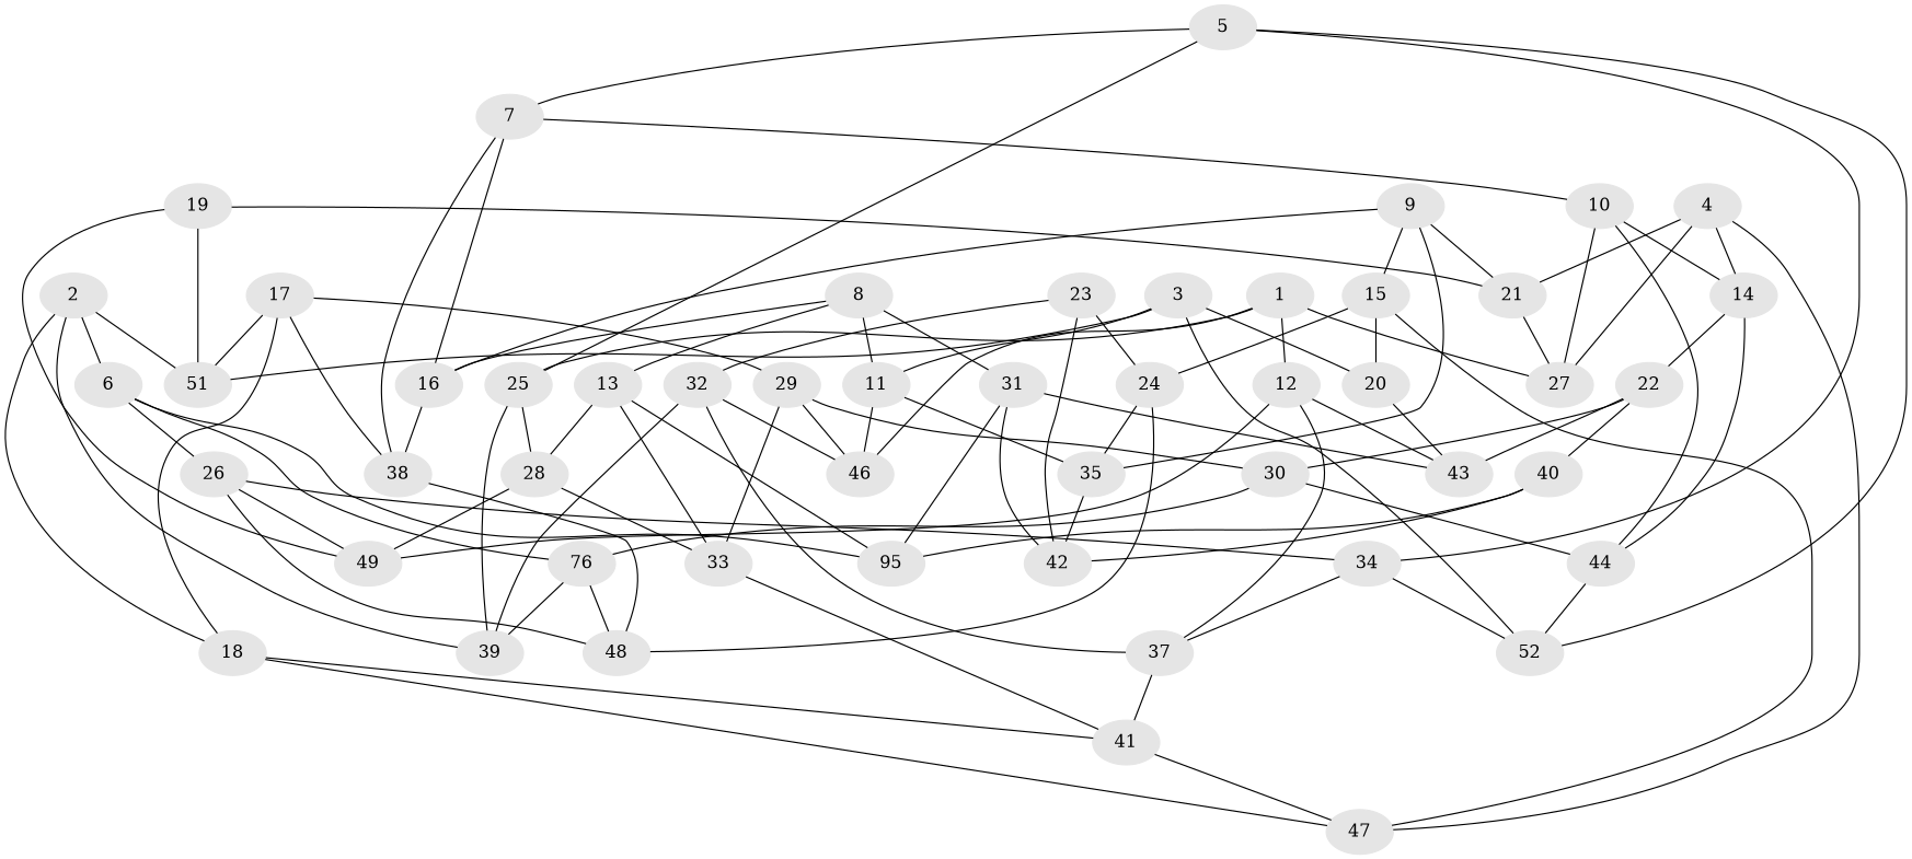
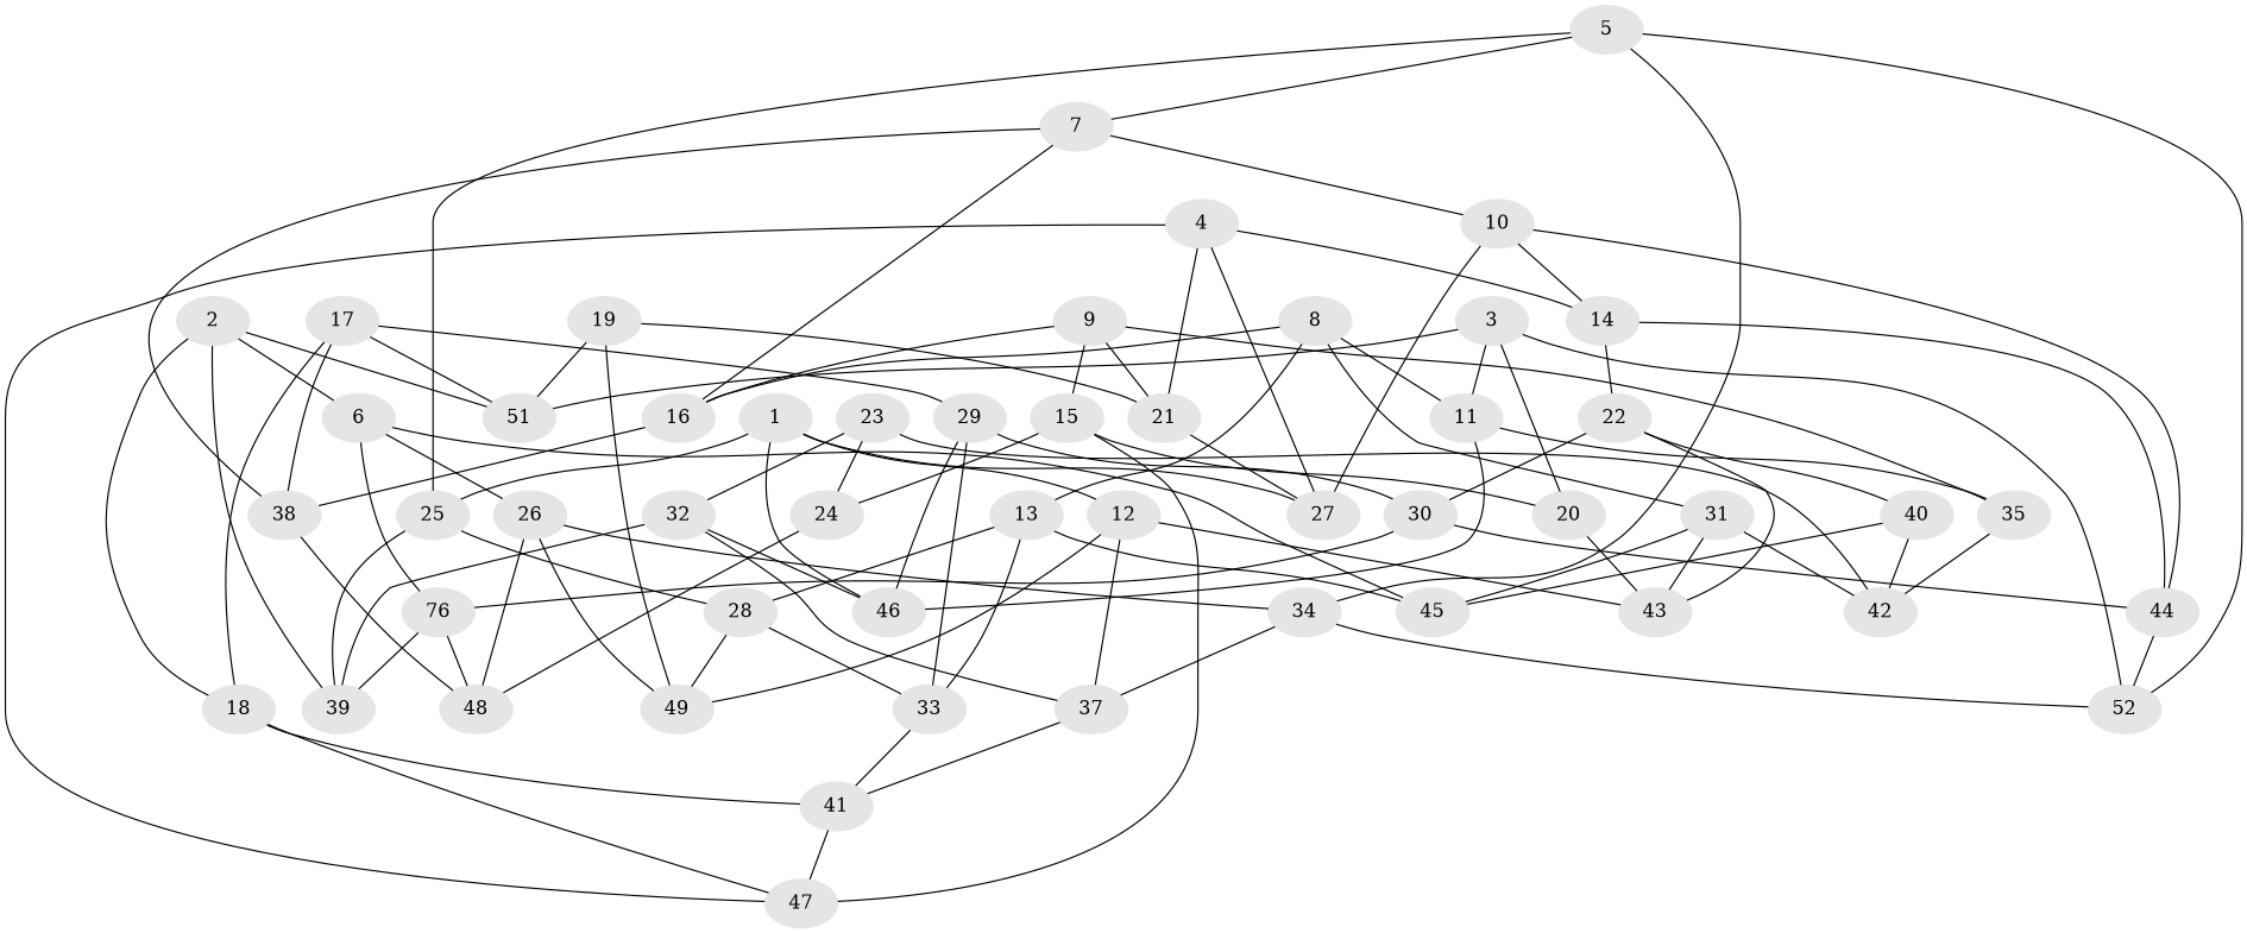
  graph {
    fontname="DejaVu Serif"
    node [color=gray90 fontname="DejaVu Serif" style=filled]
    edge [fontname="DejaVu Serif"]
    1
    12
    25
    27
    46
    37
    43
    49
    39
    28
    2
    6
    18
    51
    26
    n16 [label=76]
-   45 [label=95]
+   45
    47
    41
    3
    11
    20
    n23 [label=52]
    35
    4
    14
    21
    44
    22
    5
    7
    34
    10
    16
    38
    48
    8
    13
    31
    33
    42
    9
    15
    24
    30
    40
    17
    29
    19
    23
    32
    1 -- 12
    1 -- 25
    1 -- 27
    1 -- 46
    12 -- 37
    12 -- 43
    12 -- 49
    25 -- 39
    25 -- 28
    37 -- 41
    28 -- 49
    28 -- 33
    2 -- 39
    2 -- 6
    2 -- 18
    2 -- 51
    6 -- 26
    6 -- n16
    6 -- 45
    18 -- 47
    18 -- 41
    26 -- 49
    26 -- 34
    26 -- 48
    n16 -- 39
    n16 -- 48
    41 -- 47
    3 -- 51
    3 -- 11
    3 -- 20
    3 -- n23
    11 -- 46
    11 -- 35
    20 -- 43
    35 -- 42
    4 -- 27
    4 -- 47
    4 -- 14
    4 -- 21
    14 -- 44
    14 -- 22
    21 -- 27
    44 -- n23
    22 -- 43
    22 -- 30
    22 -- 40
    5 -- 25
    5 -- n23
    5 -- 7
    5 -- 34
    7 -- 10
    7 -- 16
    7 -- 38
    34 -- 37
    34 -- n23
    10 -- 27
    10 -- 14
    10 -- 44
    16 -- 38
    38 -- 48
    8 -- 11
    8 -- 16
    8 -- 13
    8 -- 31
    13 -- 28
    13 -- 45
    13 -- 33
    31 -- 43
    31 -- 45
    31 -- 42
    33 -- 41
    9 -- 35
    9 -- 21
    9 -- 16
    9 -- 15
    15 -- 47
    15 -- 20
    15 -- 24
-   24 -- 35
    24 -- 48
    30 -- n16
    30 -- 44
    40 -- 45
    40 -- 42
    17 -- 18
    17 -- 51
    17 -- 38
    17 -- 29
    29 -- 46
    29 -- 33
    29 -- 30
    19 -- 49
    19 -- 51
    19 -- 21
    23 -- 42
    23 -- 24
    23 -- 32
    32 -- 46
    32 -- 37
    32 -- 39
  }
